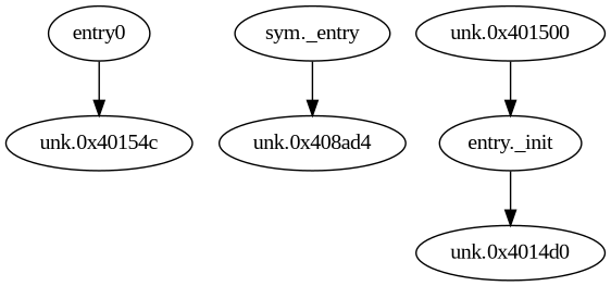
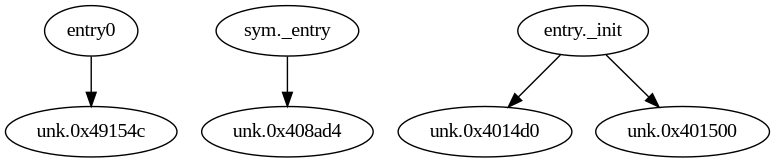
  digraph {
    fontname="Liberation Serif"
    node [fontname="Liberation Serif"]
    edge [fontname="Liberation Serif"]
    n1 [label=entry0]
-   n2 [label="unk.0x40154c"]
+   n2 [label="unk.0x49154c"]
    n3 [label="sym._entry"]
    n4 [label="unk.0x408ad4"]
    n5 [label="entry._init"]
    n6 [label="unk.0x4014d0"]
    n7 [label="unk.0x401500"]
    n1 -> n2
    n3 -> n4
    n5 -> n6
-   n7 -> n5
+   n5 -> n7
  }
